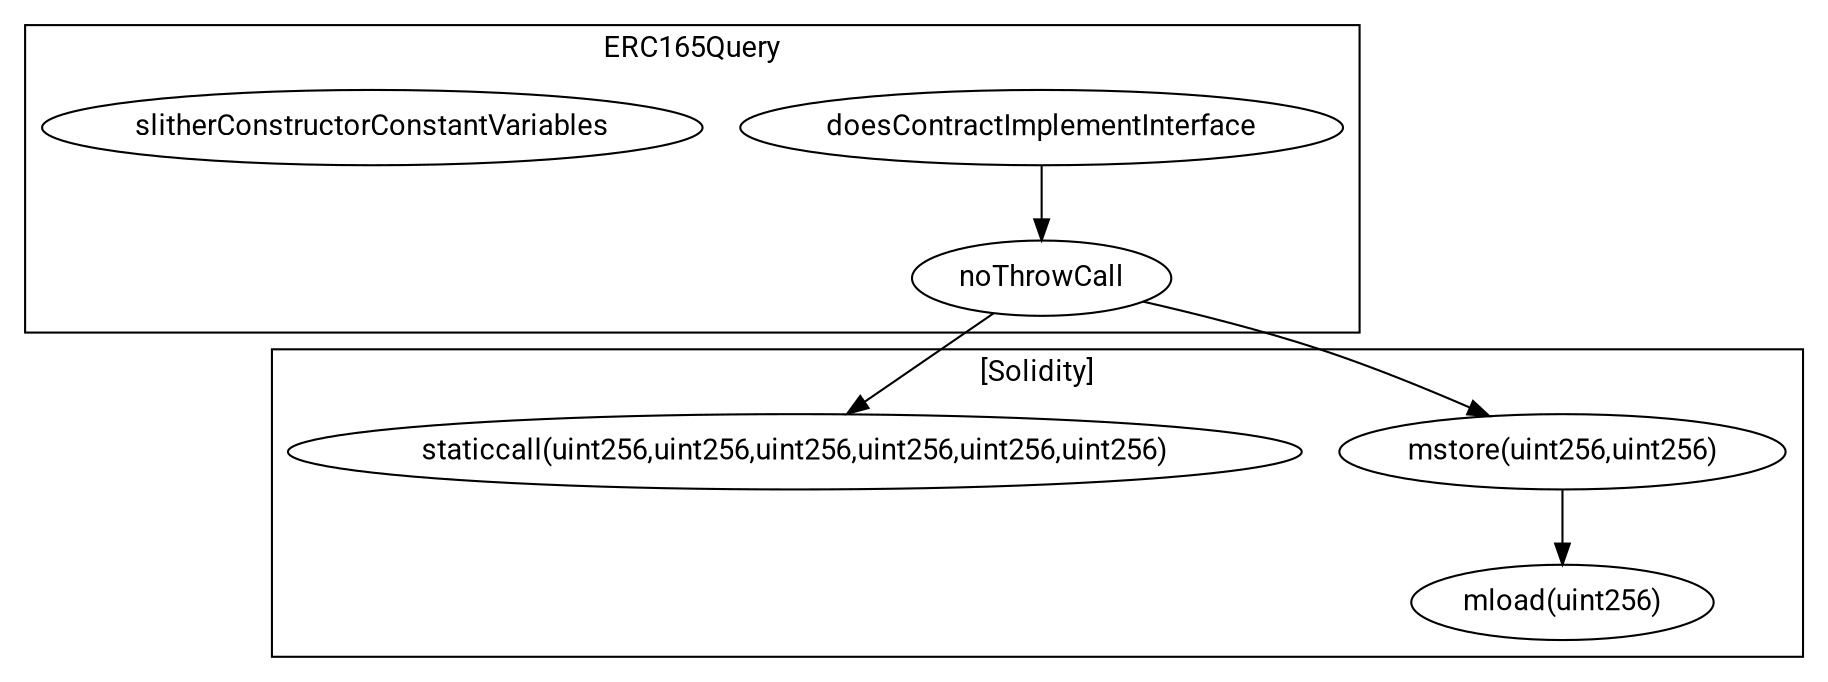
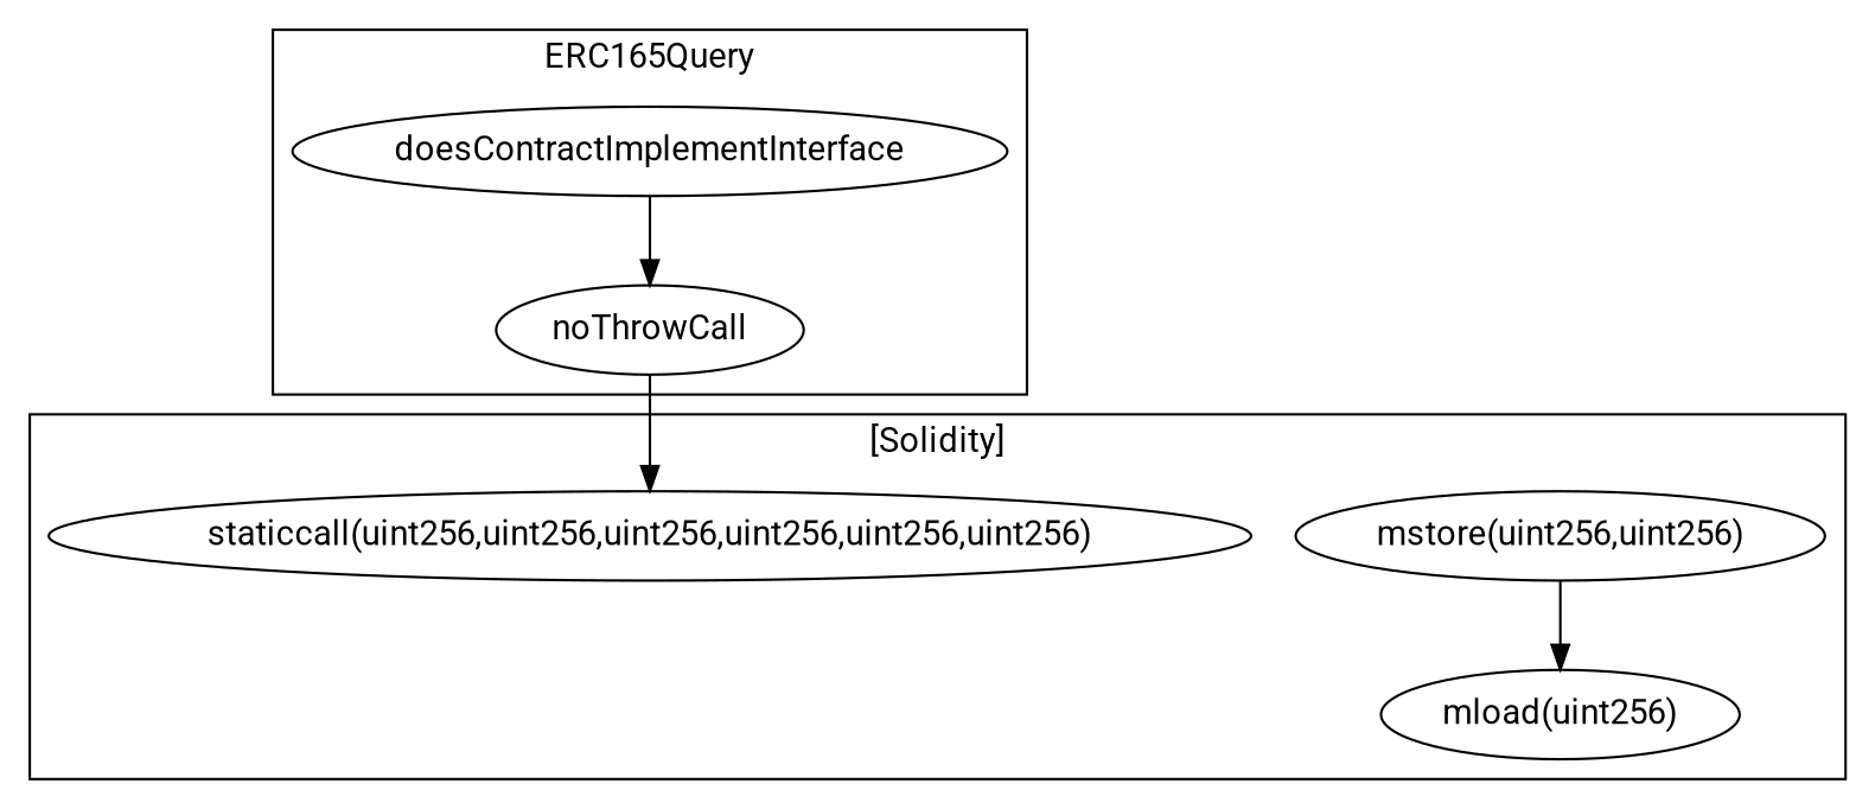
  strict digraph {
    fontname=Roboto
    node [fontname=Roboto]
    edge [fontname=Roboto]
    n1 [label=doesContractImplementInterface]
    n2 [label=noThrowCall]
-   n3 [label=slitherConstructorConstantVariables]
    "mstore(uint256,uint256)"
    "mload(uint256)"
    "staticcall(uint256,uint256,uint256,uint256,uint256,uint256)"
    subgraph cluster_1 {
      label=ERC165Query
      n1
      n2
-     n3
    }
    subgraph cluster_2 {
      label="[Solidity]"
      "mstore(uint256,uint256)"
      "mload(uint256)"
      "staticcall(uint256,uint256,uint256,uint256,uint256,uint256)"
    }
    n1 -> n2
-   n2 -> "mstore(uint256,uint256)"
    n2 -> "staticcall(uint256,uint256,uint256,uint256,uint256,uint256)"
    "mstore(uint256,uint256)" -> "mload(uint256)"
  }
